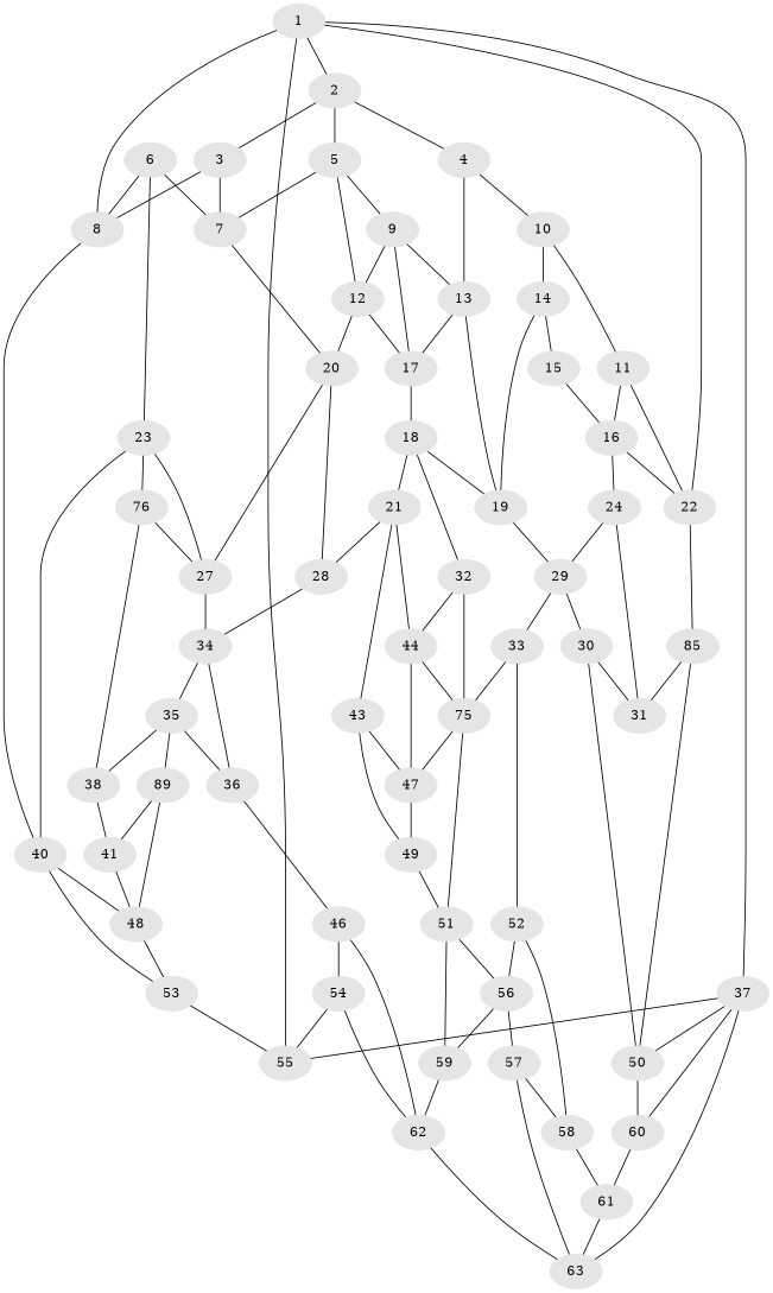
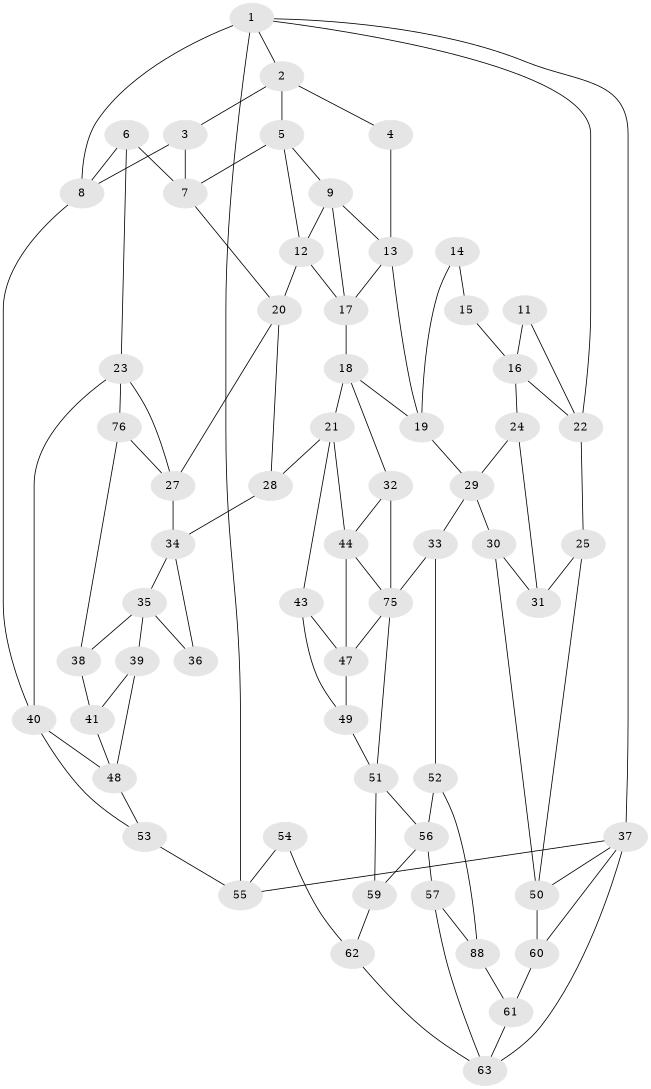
  graph {
    node [color=gray90 style=filled]
    edge [weight=1.0]
    1
    2
    8
    22
    37
    55
    3
    4
    5
    40
-   25 [label=85]
+   25
    50
    60
    63
    7
-   10
    13
    9
    12
    20
    11
    14
    17
    19
    6
    23
    27
    n28 [label=76]
    28
    48
    53
    18
    16
    15
    24
    29
    31
    21
    32
    43
    44
    n42 [label=75]
    30
    33
    34
    47
    49
    38
    41
    35
    36
    52
    51
    56
-   58
-   39 [label=89]
-   46
+   58 [label=88]
+   39
    54
    62
    61
    59
    57
    1 -- 2
    1 -- 8 [weight=2.0]
    1 -- 22
    1 -- 37
    1 -- 55
    2 -- 3
    2 -- 4
    2 -- 5
    8 -- 40
    22 -- 25
    37 -- 55
    37 -- 50
    37 -- 60
    37 -- 63
    3 -- 8
    3 -- 7
-   4 -- 10
    4 -- 13
    5 -- 7
    5 -- 9
    5 -- 12
    40 -- 48
    40 -- 53
    25 -- 50
    25 -- 31
    50 -- 60
    60 -- 61 [weight=2.0]
    7 -- 20
-   10 -- 11
-   10 -- 14
    13 -- 17
    13 -- 19
    9 -- 13
    9 -- 12
    9 -- 17
    12 -- 20
    12 -- 17
    20 -- 27
    20 -- 28
    11 -- 22
    11 -- 16
    14 -- 19
    14 -- 15
    17 -- 18
    19 -- 29
    6 -- 8
    6 -- 7
    6 -- 23
    23 -- 40
    23 -- 27
    23 -- n28
    27 -- 34
    n28 -- 27
    n28 -- 38
    28 -- 34
    48 -- 53
    53 -- 55 [weight=2.0]
    18 -- 19
    18 -- 21
    18 -- 32
    16 -- 22
    16 -- 24
    15 -- 16
    24 -- 29
    24 -- 31 [weight=2.0]
    29 -- 30
    29 -- 33
    21 -- 28
    21 -- 43
    21 -- 44
    32 -- 44
    32 -- n42
    43 -- 47
    43 -- 49
    44 -- n42
    44 -- 47
    n42 -- 47
    n42 -- 51
    30 -- 50
    30 -- 31
    33 -- n42
    33 -- 52
    34 -- 35
    34 -- 36
    47 -- 49
    49 -- 51
    38 -- 41 [weight=2.0]
    41 -- 48
    35 -- 38
    35 -- 36
    35 -- 39
-   36 -- 46
    52 -- 56
    52 -- 58
    51 -- 56
    51 -- 59
    56 -- 59
    56 -- 57
    58 -- 61
    39 -- 48
    39 -- 41
-   46 -- 54
-   46 -- 62
    54 -- 55
    54 -- 62
    62 -- 63
    61 -- 63
    59 -- 62
    57 -- 63
    57 -- 58
  }
